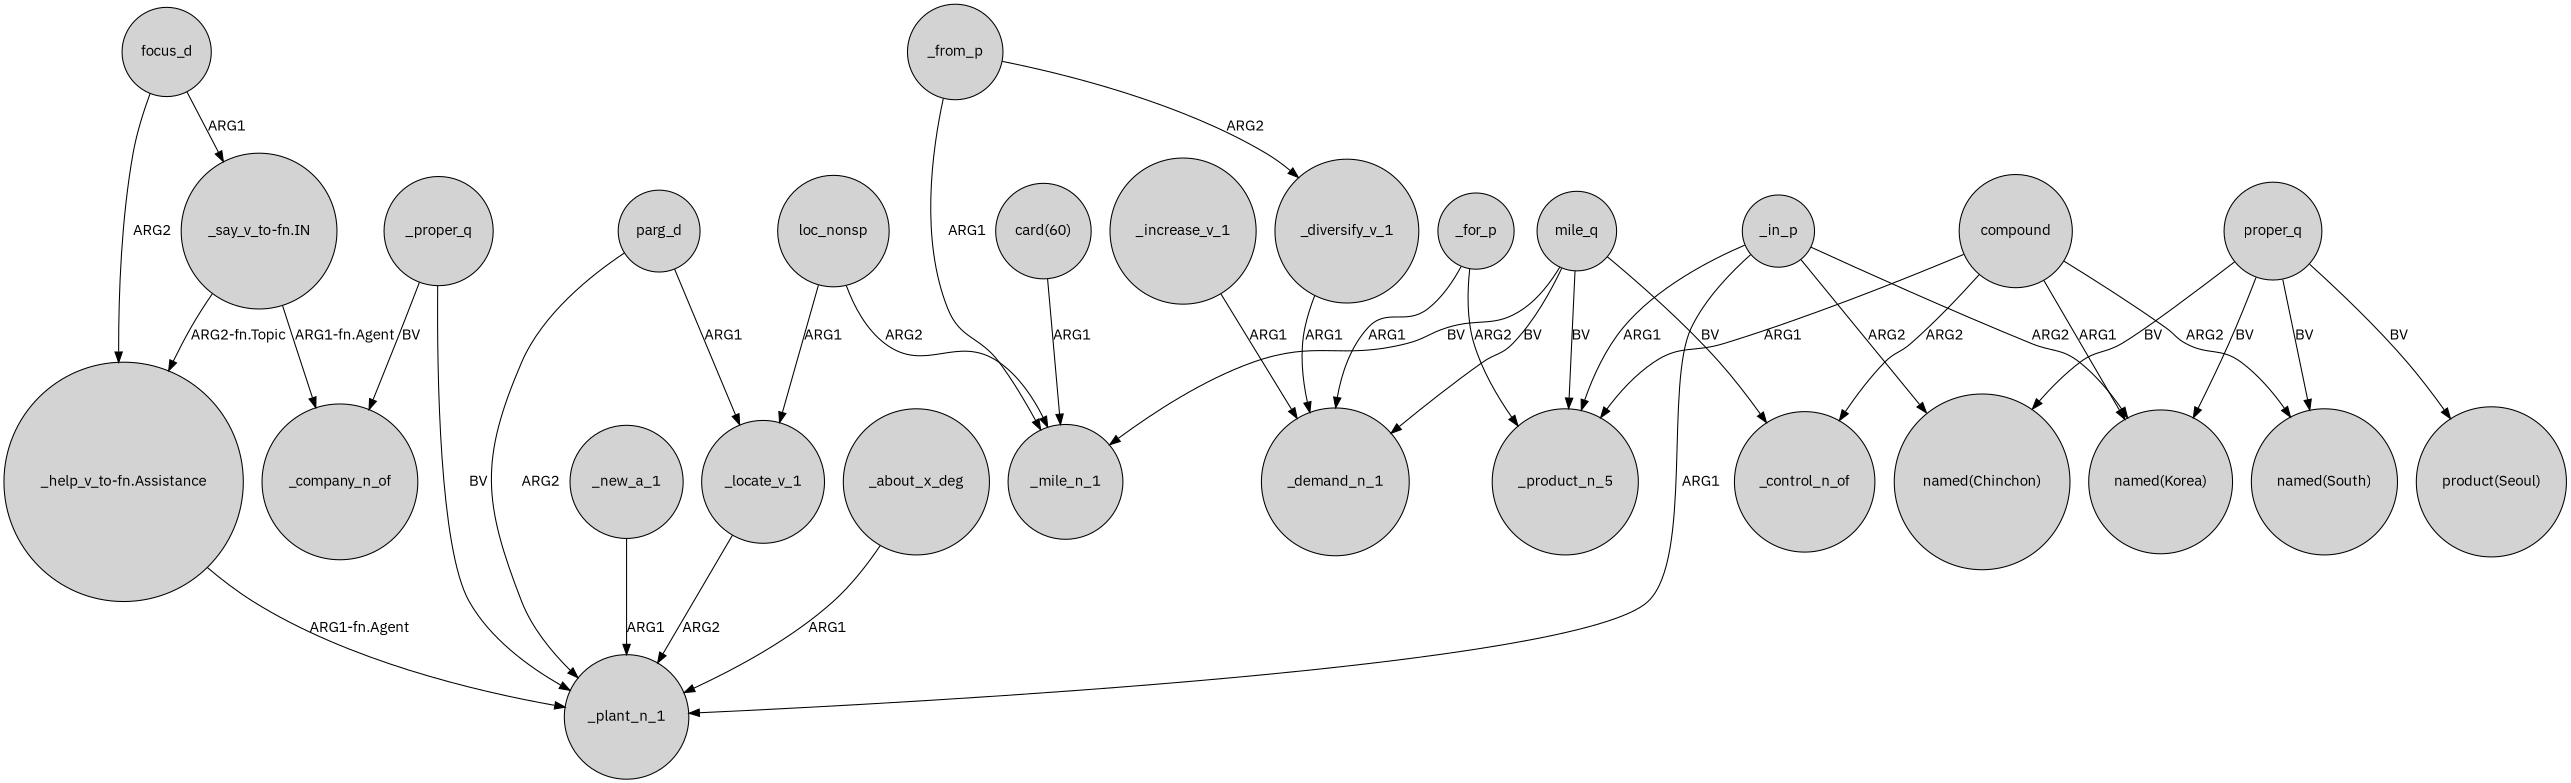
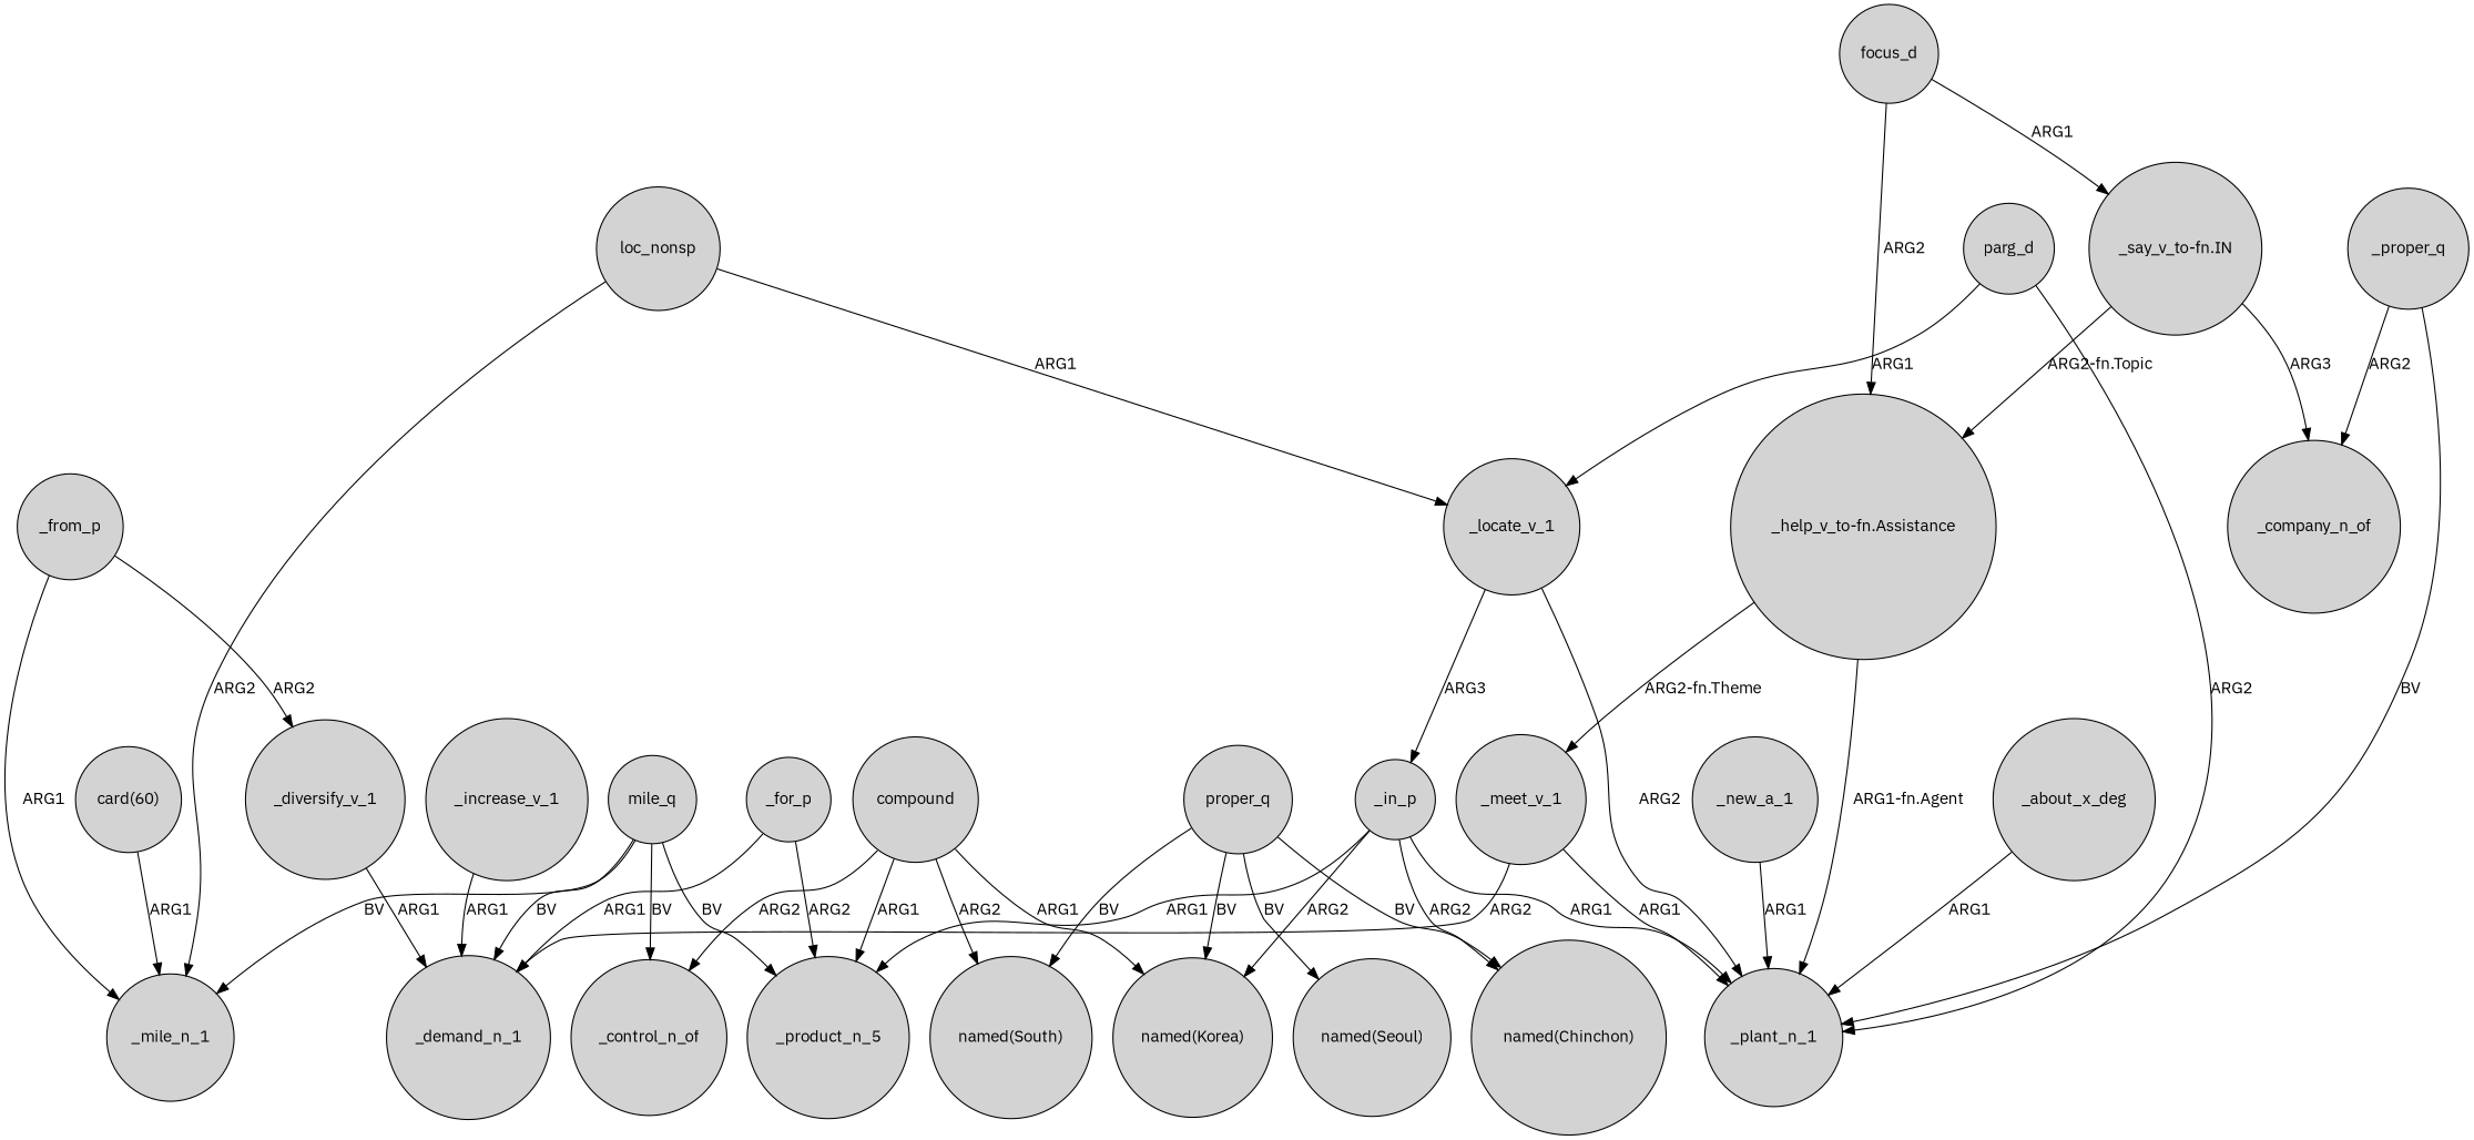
  digraph {
    fontname="IBM Plex Sans"
    node [fontname="IBM Plex Sans" shape=circle style=filled]
    edge [fontname="IBM Plex Sans"]
    focus_d
    "_help_v_to-fn.Assistance"
    "_say_v_to-fn.IN"
+   _meet_v_1
    _plant_n_1
    _company_n_of
    _demand_n_1
    n8 [label=mile_q]
    _mile_n_1
    n10 [label=_product_n_5]
    _control_n_of
    compound
    "named(South)"
    "named(Korea)"
    _in_p
    "named(Chinchon)"
    proper_q
-   "named(Seoul)" [label="product(Seoul)"]
+   "named(Seoul)"
    loc_nonsp
    _locate_v_1
    n21 [label=_proper_q]
    _for_p
    _new_a_1
    parg_d
    "card(60)"
    _about_x_deg
    _from_p
    _diversify_v_1
    _increase_v_1
    focus_d -> "_help_v_to-fn.Assistance" [label=ARG2]
    focus_d -> "_say_v_to-fn.IN" [label=ARG1]
+   "_help_v_to-fn.Assistance" -> _meet_v_1 [label="ARG2-fn.Theme"]
    "_help_v_to-fn.Assistance" -> _plant_n_1 [label="ARG1-fn.Agent"]
    "_say_v_to-fn.IN" -> "_help_v_to-fn.Assistance" [label="ARG2-fn.Topic"]
-   "_say_v_to-fn.IN" -> _company_n_of [label="ARG1-fn.Agent"]
+   "_say_v_to-fn.IN" -> _company_n_of [label=ARG3]
+   _meet_v_1 -> _plant_n_1 [label=ARG1]
+   _meet_v_1 -> _demand_n_1 [label=ARG2]
    n8 -> _demand_n_1 [label=BV]
    n8 -> _mile_n_1 [label=BV]
    n8 -> n10 [label=BV]
    n8 -> _control_n_of [label=BV]
    compound -> n10 [label=ARG1]
    compound -> _control_n_of [label=ARG2]
    compound -> "named(South)" [label=ARG2]
    compound -> "named(Korea)" [label=ARG1]
    _in_p -> _plant_n_1 [label=ARG1]
    _in_p -> n10 [label=ARG1]
    _in_p -> "named(Korea)" [label=ARG2]
    _in_p -> "named(Chinchon)" [label=ARG2]
    proper_q -> "named(South)" [label=BV]
    proper_q -> "named(Korea)" [label=BV]
    proper_q -> "named(Chinchon)" [label=BV]
    proper_q -> "named(Seoul)" [label=BV]
    loc_nonsp -> _mile_n_1 [label=ARG2]
    loc_nonsp -> _locate_v_1 [label=ARG1]
    _locate_v_1 -> _plant_n_1 [label=ARG2]
+   _locate_v_1 -> _in_p [label=ARG3]
    n21 -> _plant_n_1 [label=BV]
-   n21 -> _company_n_of [label=BV]
+   n21 -> _company_n_of [label=ARG2]
    _for_p -> _demand_n_1 [label=ARG1]
    _for_p -> n10 [label=ARG2]
    _new_a_1 -> _plant_n_1 [label=ARG1]
    parg_d -> _plant_n_1 [label=ARG2]
    parg_d -> _locate_v_1 [label=ARG1]
    "card(60)" -> _mile_n_1 [label=ARG1]
    _about_x_deg -> _plant_n_1 [label=ARG1]
    _from_p -> _mile_n_1 [label=ARG1]
    _from_p -> _diversify_v_1 [label=ARG2]
    _diversify_v_1 -> _demand_n_1 [label=ARG1]
    _increase_v_1 -> _demand_n_1 [label=ARG1]
  }
